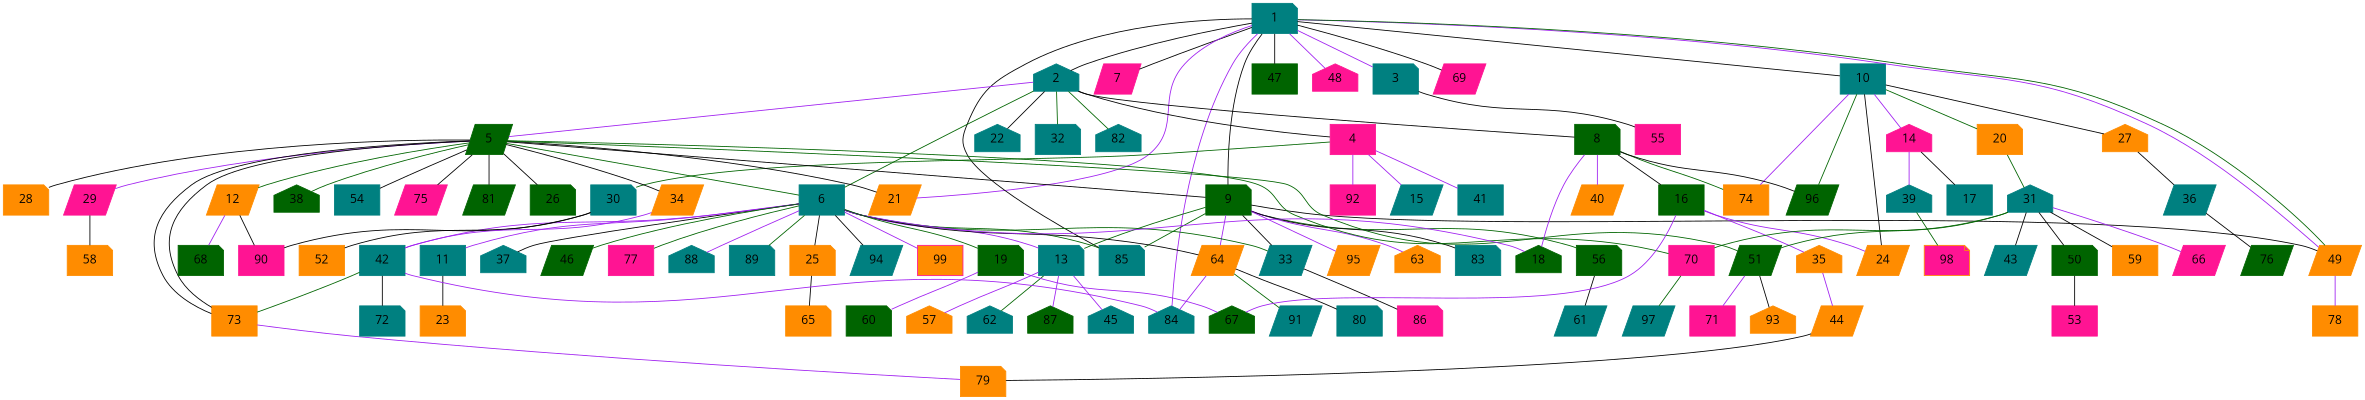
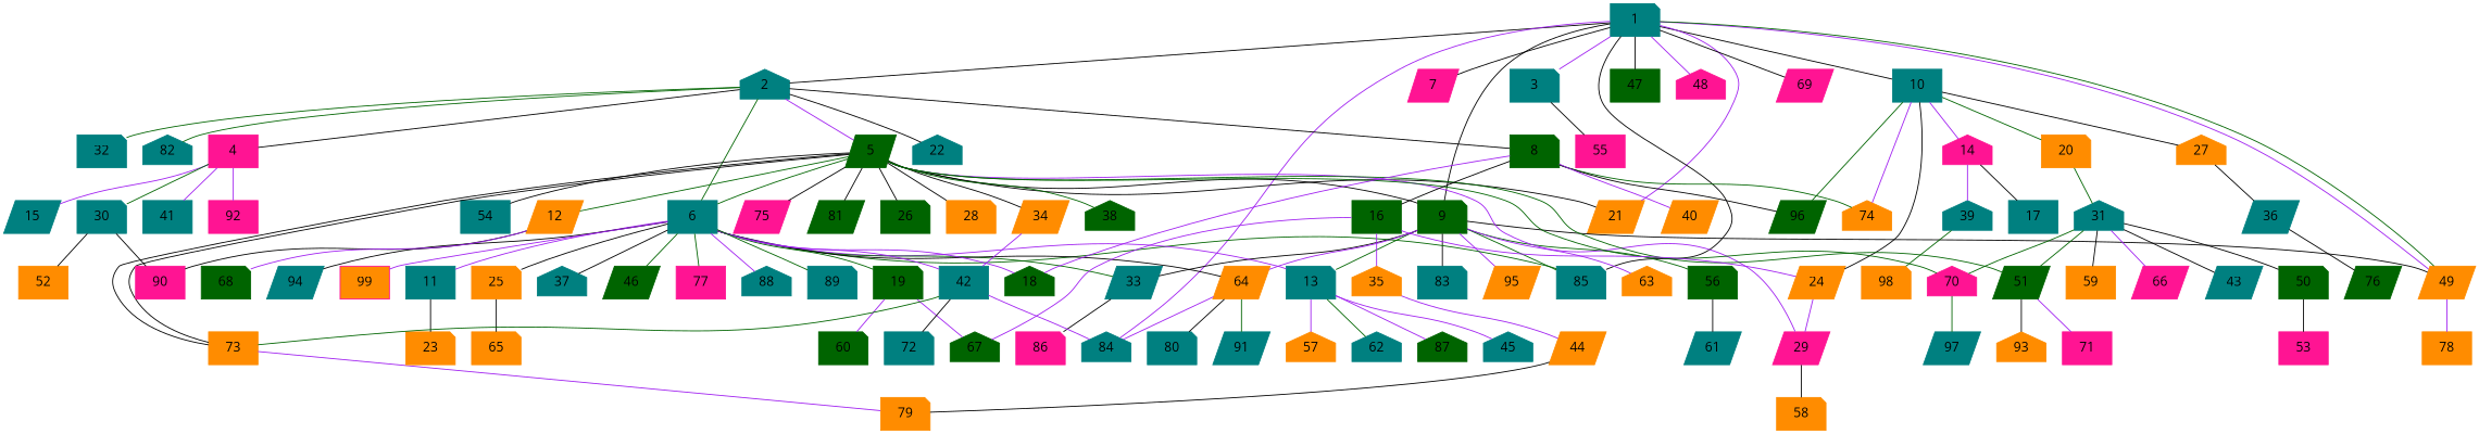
  graph {
    fontname="Open Sans"
    node [color=teal fontname="Open Sans" shape=parallelogram style=filled]
    edge [color=black fontname="Open Sans"]
    1 [shape=note]
    2 [shape=house]
    3 [shape=note]
    7 [color=deeppink]
    9 [color=darkgreen shape=note]
    10 [shape=box]
    21 [color=darkorange]
    47 [color=darkgreen shape=box]
    48 [color=deeppink shape=house]
    49 [color=darkorange]
    69 [color=deeppink]
    84 [shape=house]
    85 [shape=note]
    4 [color=deeppink shape=box]
    5 [color=darkgreen]
    6 [shape=box]
    8 [color=darkgreen shape=note]
    22 [shape=house]
    32 [shape=note]
    82 [shape=house]
    55 [color=deeppink shape=box]
    13 [shape=note]
    33
    64 [color=darkorange]
    56 [color=darkgreen shape=note]
    63 [color=darkorange shape=house]
    83 [shape=note]
    95 [color=darkorange]
-   74 [color=darkorange shape=box]
+   74 [color=darkorange shape=house]
    96 [color=darkgreen]
    14 [color=deeppink shape=house]
    20 [color=darkorange shape=note]
    24 [color=darkorange]
    27 [color=darkorange shape=house]
    78 [color=darkorange shape=box]
    15
    30 [shape=note]
    41 [shape=box]
    92 [color=deeppink shape=box]
    12 [color=darkorange]
    26 [color=darkgreen shape=note]
    28 [color=darkorange shape=note]
    29 [color=deeppink]
    34 [color=darkorange]
    38 [color=darkgreen shape=house]
    51 [color=darkgreen]
    54 [shape=box]
-   70 [color=deeppink shape=box]
+   70 [color=deeppink shape=house]
    73 [color=darkorange shape=box]
    75 [color=deeppink]
    81 [color=darkgreen]
    11 [shape=box]
    18 [color=darkgreen shape=house]
    19 [color=darkgreen shape=note]
    25 [color=darkorange shape=note]
    37 [shape=house]
    42 [shape=box]
    46 [color=darkgreen]
    77 [color=deeppink shape=box]
    88 [shape=house]
    89 [shape=note]
    94
    99 [color=deeppink fillcolor=darkorange shape=box]
    16 [color=darkgreen shape=box]
    40 [color=darkorange]
    90 [color=deeppink shape=box]
    52 [color=darkorange shape=box]
    68 [color=darkgreen shape=note]
    58 [color=darkorange shape=note]
    71 [color=deeppink shape=box]
    93 [color=darkorange shape=house]
    97
    79 [color=darkorange shape=note]
    23 [color=darkorange shape=note]
    45 [shape=house]
    57 [color=darkorange shape=house]
    62 [shape=house]
    87 [color=darkgreen shape=house]
    67 [color=darkgreen shape=house]
    60 [color=darkgreen shape=note]
    65 [color=darkorange shape=note]
    86 [color=deeppink shape=note]
    72 [shape=note]
    80 [shape=note]
    91
    35 [color=darkorange shape=house]
    61
    17 [shape=box]
    39 [shape=house]
    31 [shape=house]
    36
-   98 [color=darkorange shape=note fillcolor=deeppink]
+   98 [color=darkorange shape=note]
    44 [color=darkorange]
    43
    50 [color=darkgreen shape=note]
    59 [color=darkorange shape=box]
    66 [color=deeppink]
    76 [color=darkgreen]
    53 [color=deeppink shape=box]
    1 -- 2
    1 -- 3 [color=purple]
    1 -- 7
    1 -- 9
    1 -- 10
    1 -- 21 [color=purple]
    1 -- 47
    1 -- 48 [color=purple]
    1 -- 49 [color=purple]
    1 -- 49 [color=darkgreen]
    1 -- 69
    1 -- 84 [color=purple]
    1 -- 85
    2 -- 4
    2 -- 5 [color=purple]
    2 -- 6 [color=darkgreen]
    2 -- 8
    2 -- 22
    2 -- 32 [color=darkgreen]
    2 -- 82 [color=darkgreen]
    3 -- 55
    9 -- 49
    9 -- 85 [color=darkgreen]
    9 -- 13 [color=darkgreen]
    9 -- 33
    9 -- 64 [color=purple]
    9 -- 56 [color=darkgreen]
    9 -- 63 [color=purple]
    9 -- 83
    9 -- 95 [color=purple]
    10 -- 74 [color=purple]
    10 -- 96 [color=darkgreen]
    10 -- 14 [color=purple]
    10 -- 20 [color=darkgreen]
    10 -- 24
    10 -- 27
    49 -- 78 [color=purple]
    4 -- 15 [color=purple]
    4 -- 30 [color=darkgreen]
    4 -- 41 [color=purple]
    4 -- 92 [color=purple]
    5 -- 9
    5 -- 21
    5 -- 6 [color=darkgreen]
    5 -- 12 [color=darkgreen]
    5 -- 26
    5 -- 28
    5 -- 29 [color=purple]
    5 -- 34
    5 -- 38 [color=darkgreen]
    5 -- 51 [color=darkgreen]
    5 -- 54
    5 -- 70 [color=darkgreen]
    5 -- 73
    5 -- 73
    5 -- 75
    5 -- 81
    6 -- 85 [color=darkgreen]
    6 -- 13 [color=purple]
    6 -- 33 [color=darkgreen]
    6 -- 64
    6 -- 11 [color=purple]
    6 -- 18 [color=purple]
    6 -- 19 [color=darkgreen]
    6 -- 25
    6 -- 37
    6 -- 42 [color=purple]
    6 -- 46 [color=darkgreen]
    6 -- 77 [color=darkgreen]
    6 -- 88 [color=purple]
    6 -- 89 [color=darkgreen]
    6 -- 94
    6 -- 99 [color=purple]
    8 -- 74 [color=darkgreen]
    8 -- 96
    8 -- 18 [color=purple]
    8 -- 16
    8 -- 40 [color=purple]
    13 -- 45 [color=purple]
    13 -- 57 [color=purple]
    13 -- 62 [color=darkgreen]
    13 -- 87 [color=purple]
    33 -- 86
    64 -- 84 [color=purple]
    64 -- 80
    64 -- 91 [color=darkgreen]
    56 -- 61
    14 -- 17
    14 -- 39 [color=purple]
    20 -- 31 [color=darkgreen]
+   24 -- 29 [color=purple]
    27 -- 36
    30 -- 90
    30 -- 52
    12 -- 90
    12 -- 68 [color=purple]
    29 -- 58
    34 -- 42 [color=purple]
    51 -- 71 [color=purple]
    51 -- 93
    70 -- 97 [color=darkgreen]
    73 -- 79 [color=purple]
    11 -- 23
    19 -- 67 [color=purple]
    19 -- 60 [color=purple]
    25 -- 65
    42 -- 84 [color=purple]
    42 -- 73 [color=darkgreen]
    42 -- 72
    16 -- 24 [color=purple]
    16 -- 67 [color=purple]
    16 -- 35 [color=purple]
    35 -- 44 [color=purple]
    39 -- 98 [color=darkgreen]
    31 -- 51 [color=darkgreen]
    31 -- 70 [color=darkgreen]
    31 -- 43
    31 -- 50
    31 -- 59
    31 -- 66 [color=purple]
    36 -- 76
    44 -- 79
    50 -- 53
  }
